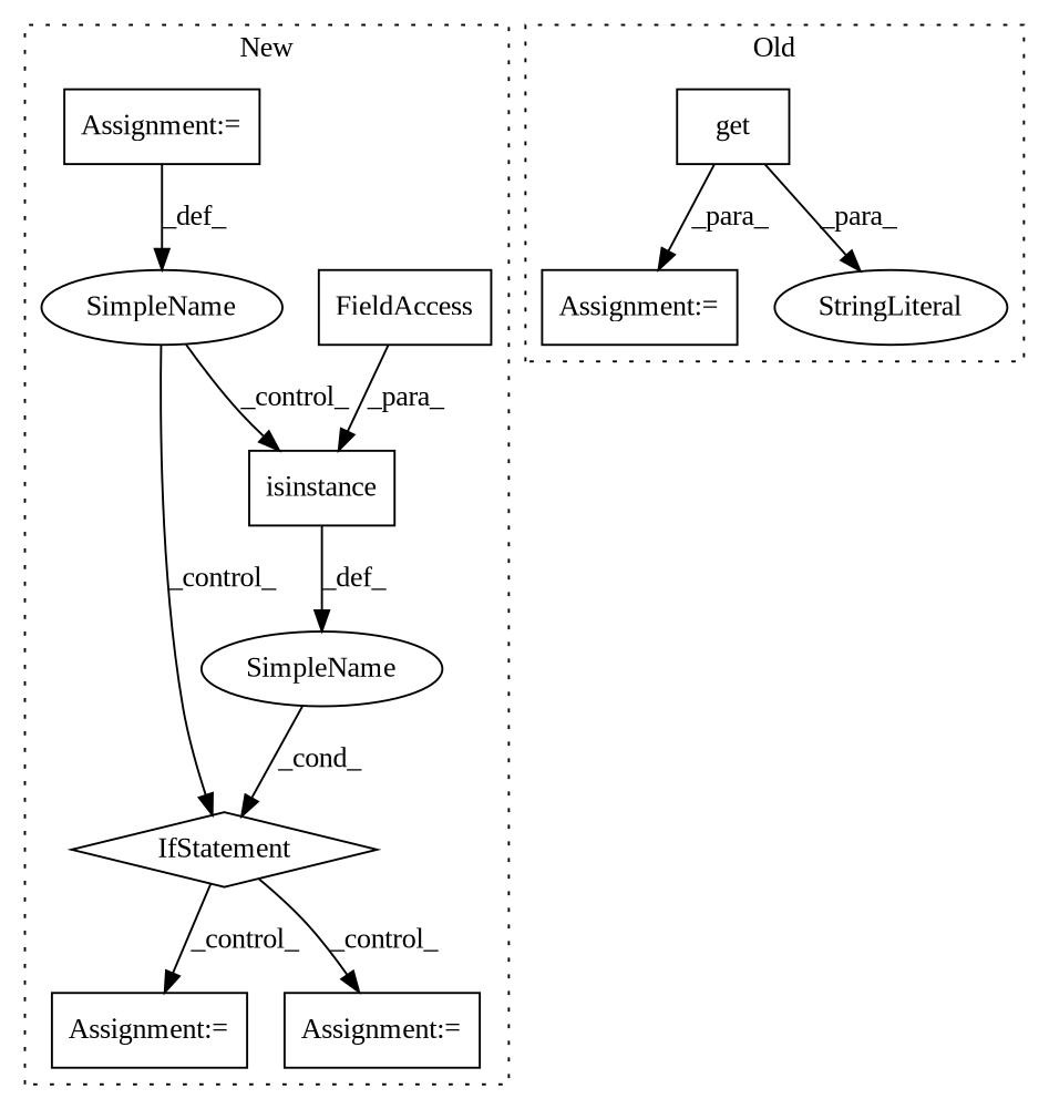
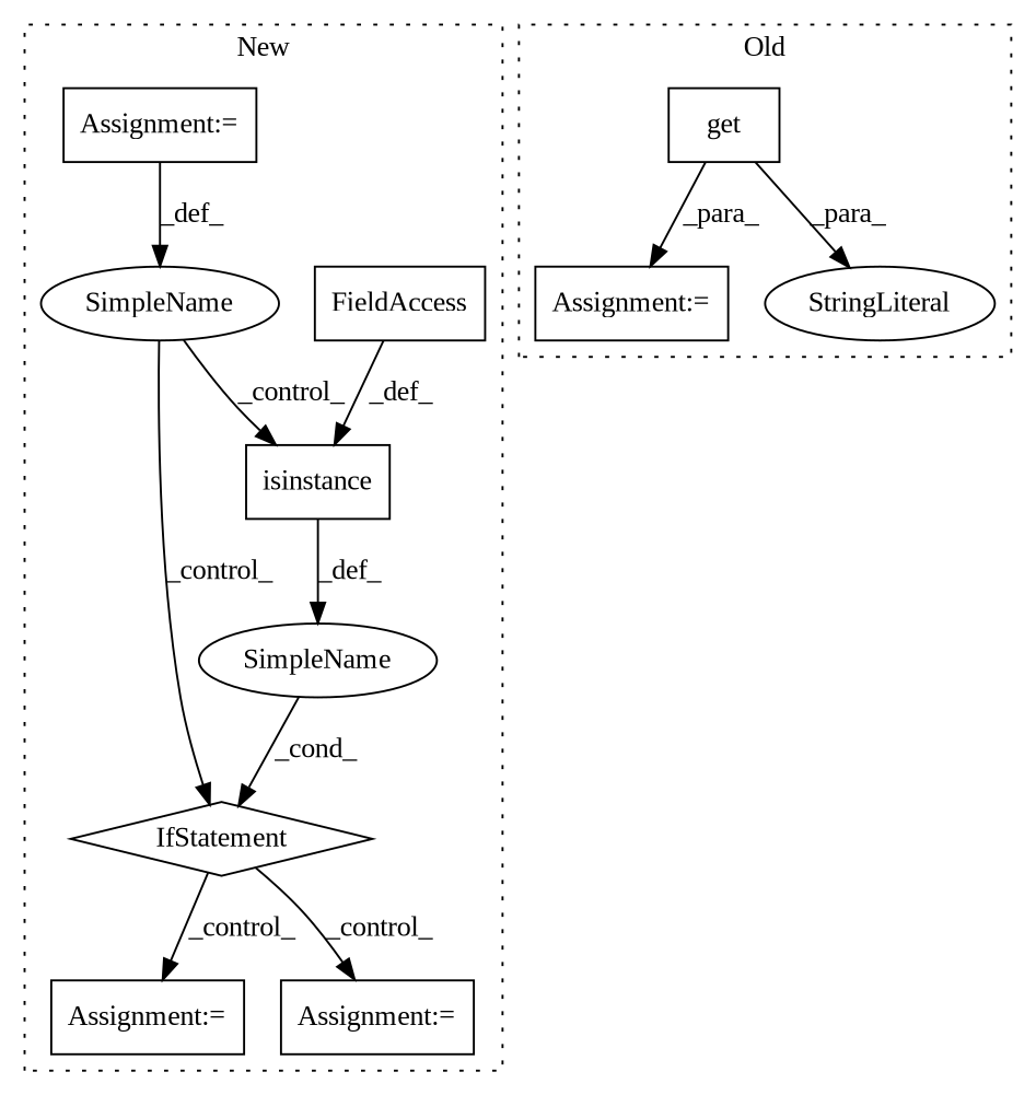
  digraph {
    fontname="Liberation Serif"
    node [a=7 fontname="Liberation Serif" l=1 shape=box]
    edge [fontname="Liberation Serif"]
    n1 [a=32 l="11,1" label=isinstance s="6658,6684"]
    n2 [a=25 l="4,2" label=IfStatement s="6654,6685" shape=diamond]
    n3 [label="Assignment:=" s=6970]
    n4 [a=42 label=SimpleName shape=ellipse l=""]
    n5 [label="Assignment:=" s=6934]
    n6 [a=22 l=10 label=FieldAccess s=6674]
    n7 [a=42 label=SimpleName shape=ellipse l=""]
    n8 [l=5 label="Assignment:=" s=6218]
    n9 [a=32 l="4,1" label=get s="6890,6930"]
    n10 [label="Assignment:=" s=6868]
    n11 [a=45 l=15 label=StringLiteral s=6894 shape=ellipse]
    subgraph cluster_1 {
      label=New
      style=dotted
      n1
      n2
      n3
      n4
      n5
      n6
      n7
      n8
    }
    subgraph cluster_2 {
      label=Old
      style=dotted
      n9
      n10
      n11
    }
    n1 -> n4 [label=_def_]
    n2 -> n3 [label=_control_]
    n2 -> n5 [label=_control_]
    n4 -> n2 [label=_cond_]
-   n6 -> n1 [label=_para_]
+   n6 -> n1 [label=_def_]
    n7 -> n1 [label=_control_]
    n7 -> n2 [label=_control_]
    n8 -> n7 [label=_def_]
    n9 -> n10 [label=_para_]
    n9 -> n11 [label=_para_]
  }
